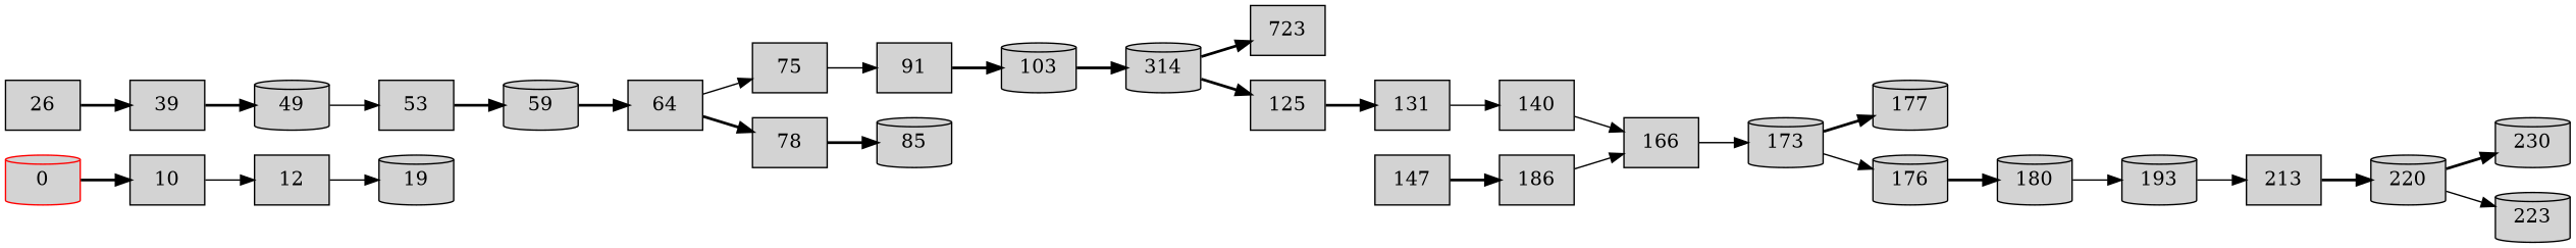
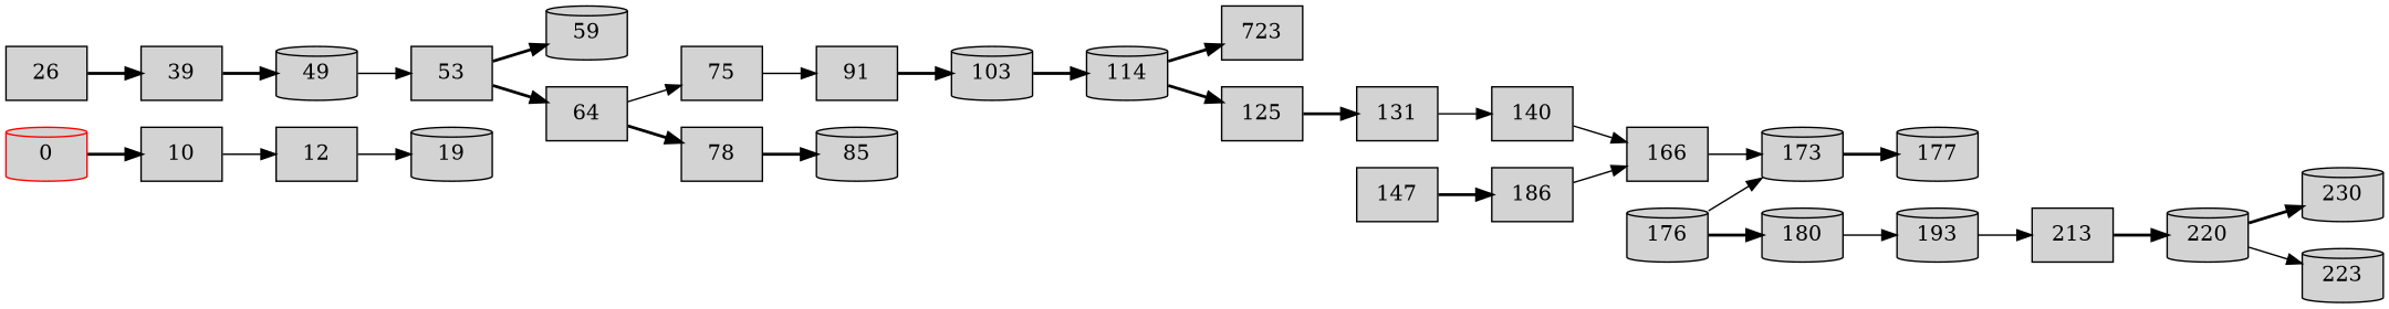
  digraph {
    rankdir=LR
    node [fillcolor=lightgray shape=box style=filled]
    edge [style=bold]
    0 [color=red shape=cylinder]
    10
    12
    19 [shape=cylinder]
    26
    39
    49 [shape=cylinder]
    53
    59 [shape=cylinder]
    64
    75
    78
    91
    85 [shape=cylinder]
    103 [shape=cylinder]
-   114 [shape=cylinder label=314]
+   114 [shape=cylinder]
    n17 [label=723]
    125
    131
    140
    166
    147
    n23 [label=186]
    173 [shape=cylinder]
    177 [shape=cylinder]
    176 [shape=cylinder]
    180 [shape=cylinder]
    193 [shape=cylinder]
    213
    220 [shape=cylinder]
    230 [shape=cylinder]
    223 [shape=cylinder]
    0 -> 10
    10 -> 12 [style=solid]
    12 -> 19 [style=solid]
    26 -> 39
    39 -> 49
    49 -> 53 [style=solid]
    53 -> 59
-   59 -> 64
+   53 -> 64
    64 -> 75 [style=solid]
    64 -> 78
    75 -> 91 [style=solid]
    78 -> 85
    91 -> 103
    103 -> 114
    114 -> n17
    114 -> 125
    125 -> 131
    131 -> 140 [style=solid]
    140 -> 166 [style=solid]
    166 -> 173 [style=solid]
    147 -> n23
    n23 -> 166 [style=solid]
    173 -> 177
-   173 -> 176 [style=solid]
+   176 -> 173 [style=solid]
    176 -> 180
    180 -> 193 [style=solid]
    193 -> 213 [style=solid]
    213 -> 220
    220 -> 230
    220 -> 223 [style=solid]
  }
